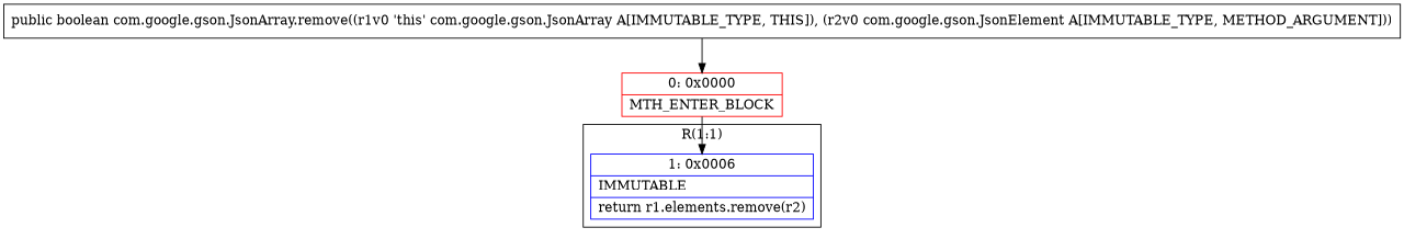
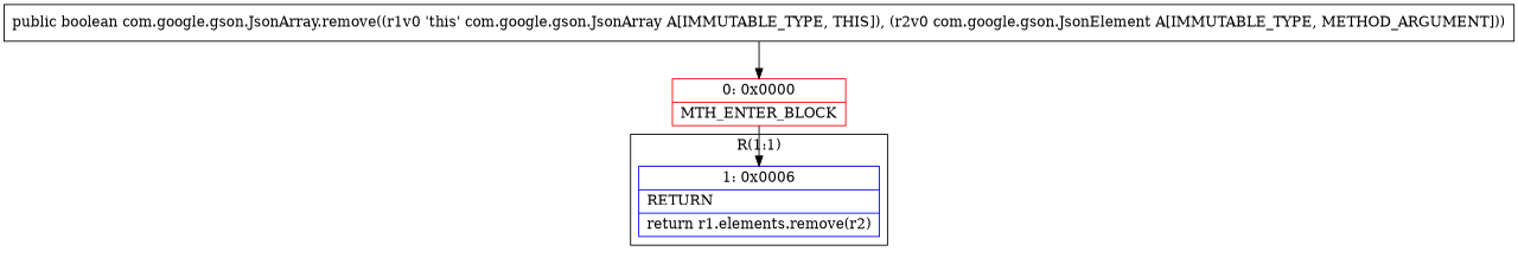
  digraph {
    node [shape=record]
-   n1 [color=blue label="{1\:\ 0x0006|IMMUTABLE\l|return r1.elements.remove(r2)\l}"]
+   n1 [color=blue label="{1\:\ 0x0006|RETURN\l|return r1.elements.remove(r2)\l}"]
    n2 [color=red label="{0\:\ 0x0000|MTH_ENTER_BLOCK\l}"]
    n3 [label="{public boolean com.google.gson.JsonArray.remove((r1v0 'this' com.google.gson.JsonArray A[IMMUTABLE_TYPE, THIS]), (r2v0 com.google.gson.JsonElement A[IMMUTABLE_TYPE, METHOD_ARGUMENT])) }"]
    subgraph cluster_1 {
      label="R(1:1)"
      n1
    }
    n2 -> n1
    n3 -> n2
  }
